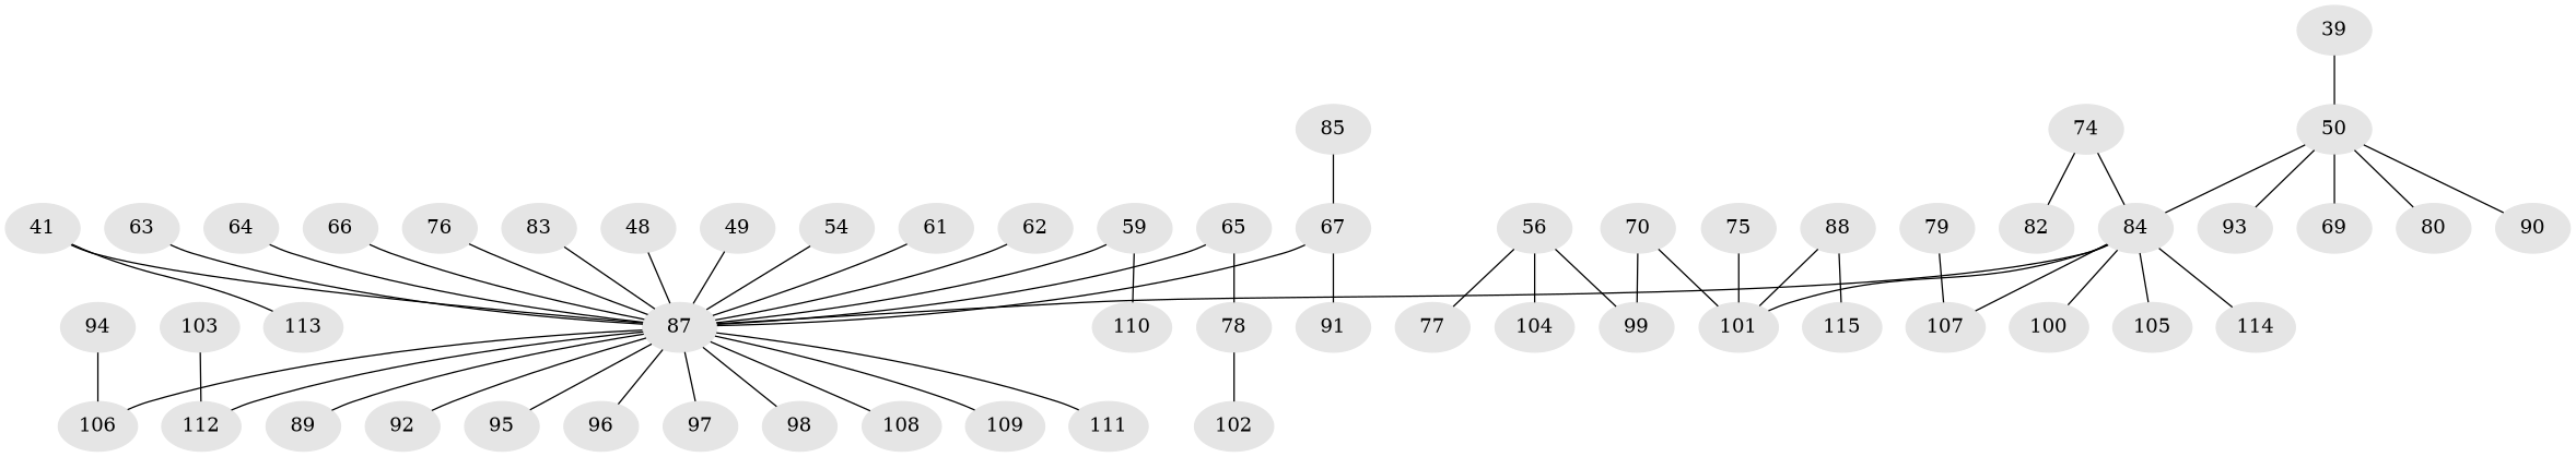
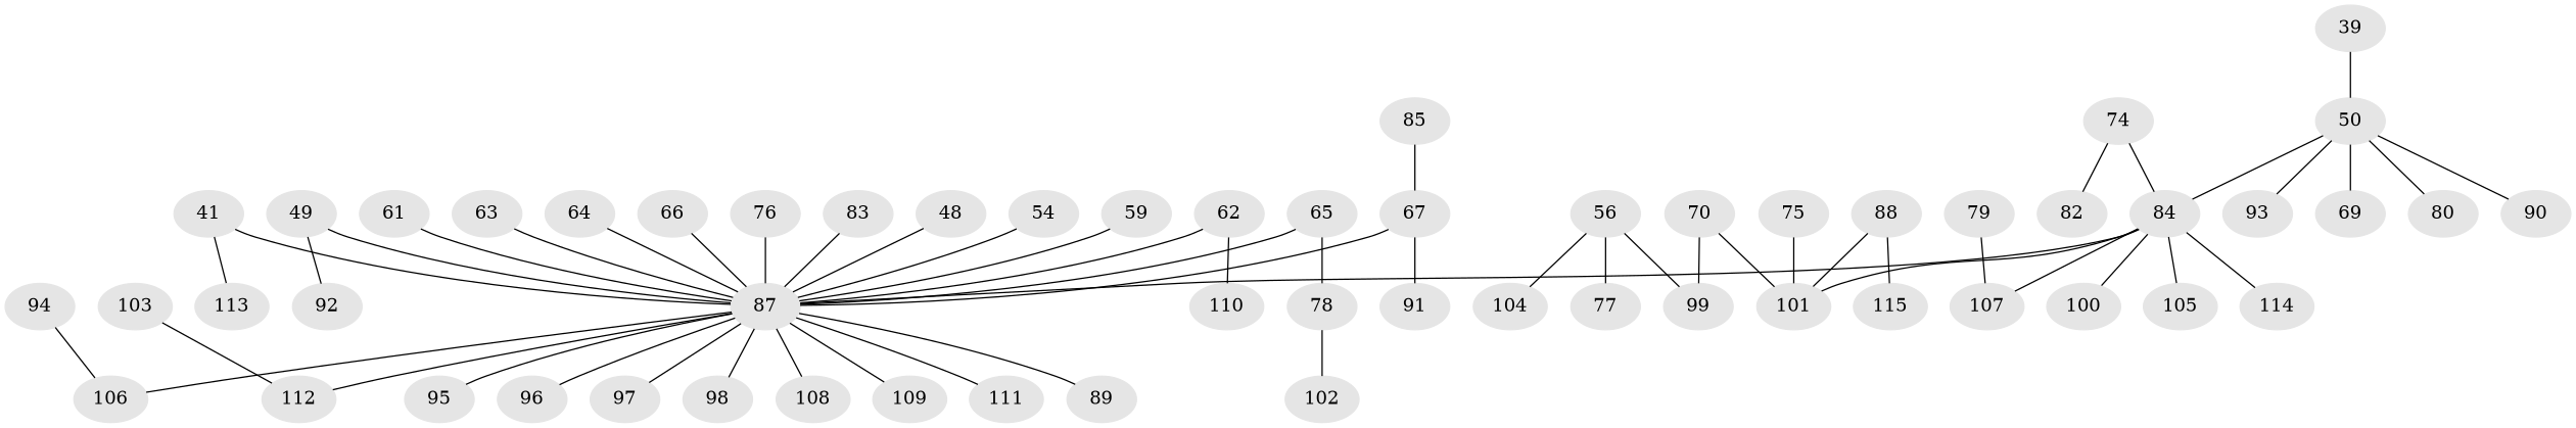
  graph {
    node [color=gray90 style=filled]
    50 [super="+22"]
    69
    80
    84 [super="+52+31+26+40+71+25+30"]
    90
    93
    39
    87 [super="+68+21+33+57+58+27+37+86"]
    89
    92
    95
    96
    97
    98
    106 [super="+45"]
    108
    109
    111
    112 [super="+51"]
    41
    113
    48
    49
    101 [super="+16+47"]
    100
    105
    107
    114
    54
    56 [super="+35"]
    77
    104
    99
    59
    110
    61
    62
    63
    64
    65
    78
    102
    66
    67
    91
    70
    74
    82
    75
    76
    79
    83
    85
    88 [super="+73+81"]
    115
    94
    103
    50 -- 69
    50 -- 80
    50 -- 84
    50 -- 90
    50 -- 93
    84 -- 87
    84 -- 101
    84 -- 100
    84 -- 105
    84 -- 107
    84 -- 114
    39 -- 50
    87 -- 89
-   87 -- 92
+   49 -- 92
    87 -- 95
    87 -- 96
    87 -- 97
    87 -- 98
    87 -- 106
    87 -- 108
    87 -- 109
    87 -- 111
    87 -- 112
    41 -- 87
    41 -- 113
    48 -- 87
    49 -- 87
    54 -- 87
    56 -- 77
    56 -- 104
    56 -- 99
    59 -- 87
-   59 -- 110
+   62 -- 110
    61 -- 87
    62 -- 87
    63 -- 87
    64 -- 87
    65 -- 87
    65 -- 78
    78 -- 102
    66 -- 87
    67 -- 87
    67 -- 91
    70 -- 101
    70 -- 99
    74 -- 84
    74 -- 82
    75 -- 101
    76 -- 87
    79 -- 107
    83 -- 87
    85 -- 67
    88 -- 101
    88 -- 115
    94 -- 106
    103 -- 112
  }
